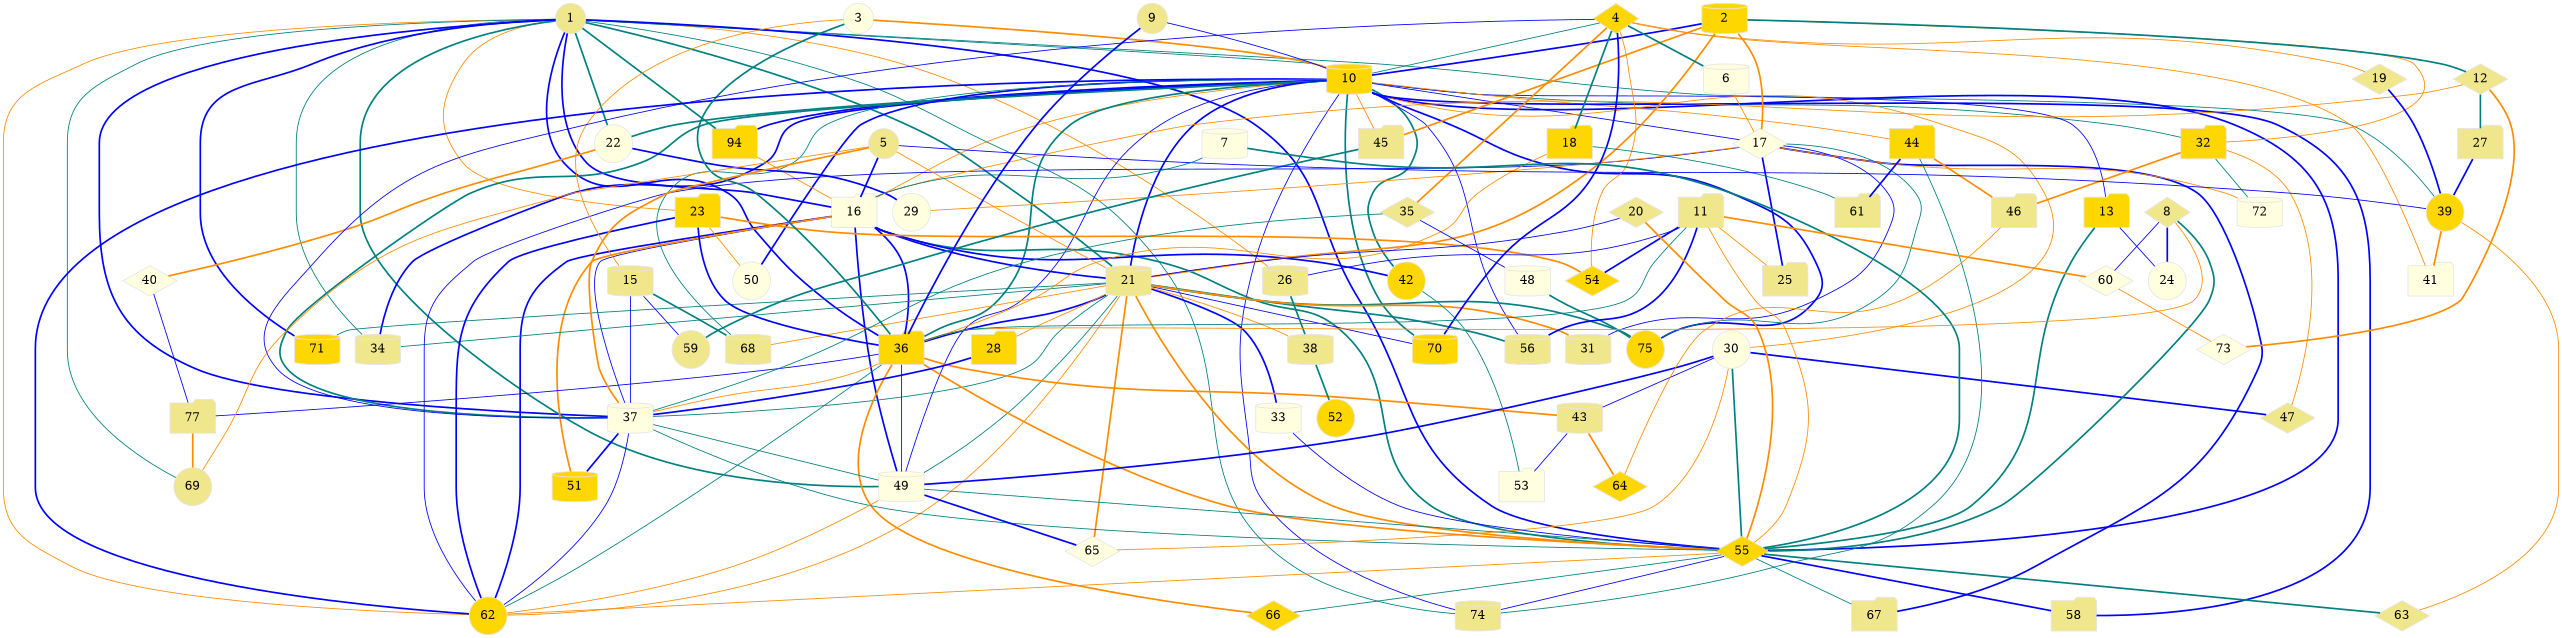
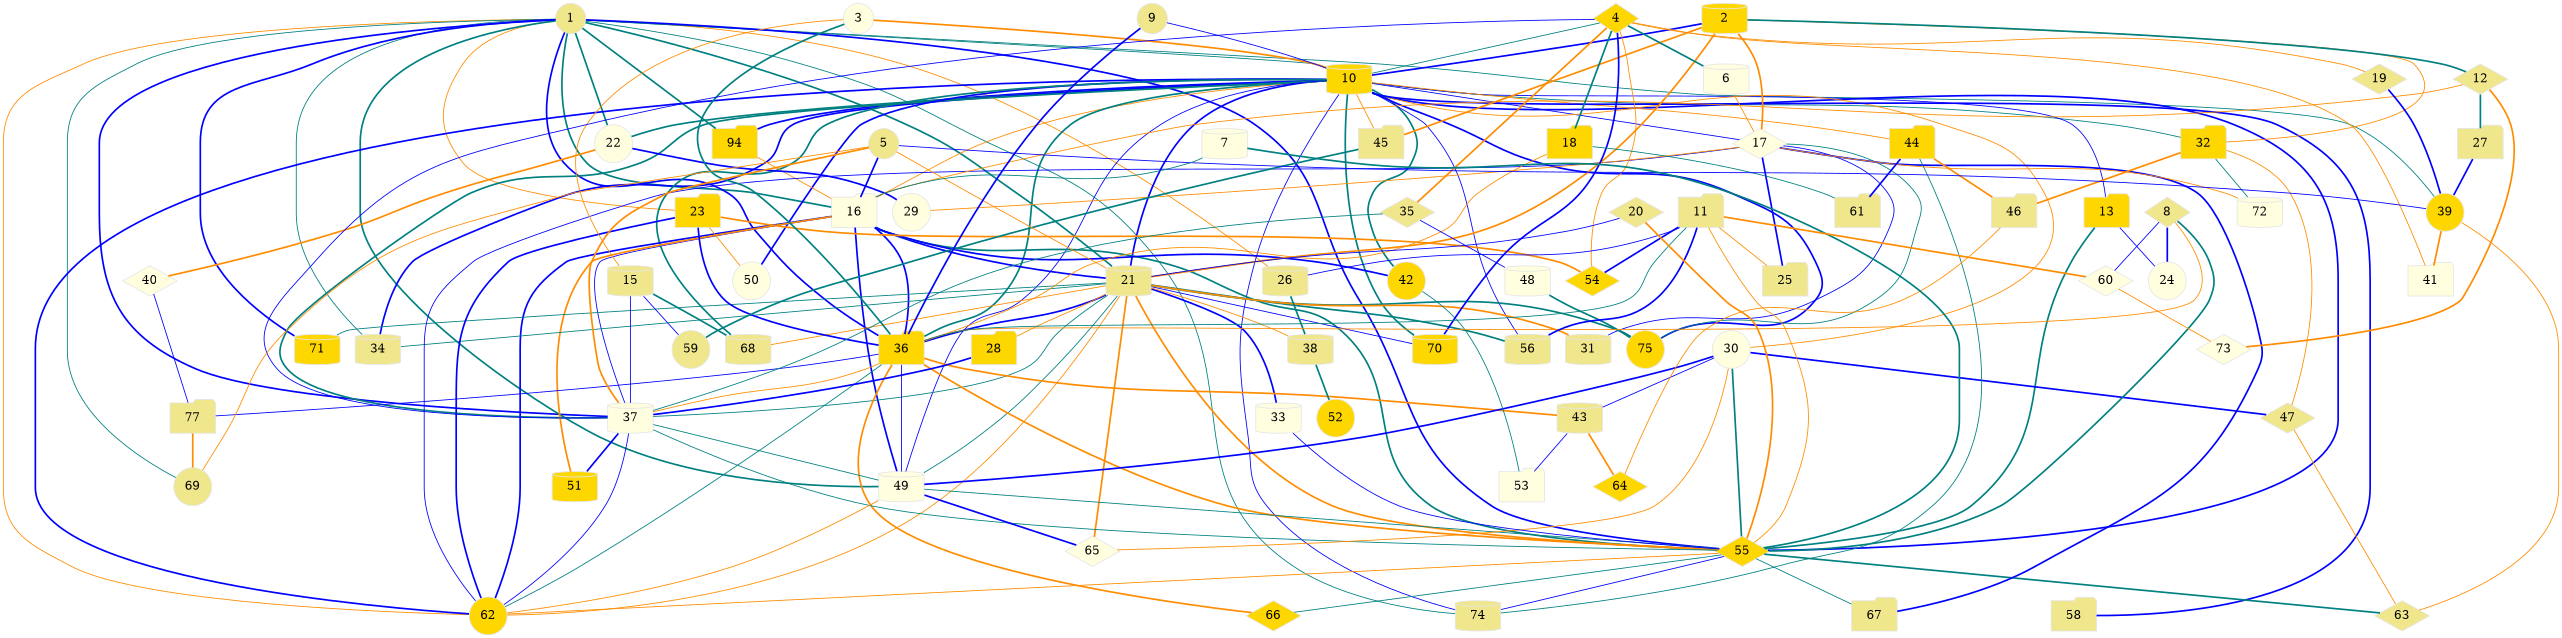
  graph {
    node [color=gray90 fillcolor=khaki shape=cylinder style=filled]
    edge [color=blue style=bold weight=1.0]
    1 [shape=circle]
    10 [fillcolor=gold]
    n3 [fillcolor=gold label=94 shape=folder]
    16 [fillcolor=lightyellow shape=folder]
    21
    22 [fillcolor=lightyellow shape=circle]
    23 [fillcolor=gold shape=folder]
    26
    34
    36 [fillcolor=gold shape=folder]
    37 [fillcolor=lightyellow]
    39 [fillcolor=gold shape=circle]
    49 [fillcolor=lightyellow]
    55 [fillcolor=gold shape=diamond]
    62 [fillcolor=gold shape=circle]
    69 [shape=circle]
    71 [fillcolor=gold]
    74
    17 [fillcolor=lightyellow shape=diamond]
    32 [fillcolor=gold shape=folder]
    45 [shape=folder]
    70 [fillcolor=gold]
    13 [fillcolor=gold shape=folder]
    30 [fillcolor=lightyellow shape=circle]
    42 [fillcolor=gold shape=circle]
    44 [fillcolor=gold shape=folder]
    50 [fillcolor=lightyellow shape=circle]
    56
    58 [shape=folder]
    68
    75 [fillcolor=gold shape=circle]
    51 [fillcolor=gold]
    31
    28 [fillcolor=gold shape=folder]
    33 [fillcolor=lightyellow]
    38
    65 [fillcolor=lightyellow shape=diamond]
    29 [fillcolor=lightyellow shape=circle]
    40 [fillcolor=lightyellow shape=diamond]
    54 [fillcolor=gold shape=diamond]
    43
    n42 [label=77 shape=folder]
    66 [fillcolor=gold shape=diamond]
    41 [fillcolor=lightyellow shape=folder]
    63 [shape=diamond]
    67 [shape=folder]
    2 [fillcolor=gold]
    12 [shape=diamond]
    27 [shape=folder]
    73 [fillcolor=lightyellow shape=diamond]
    25 [shape=folder]
    72 [fillcolor=lightyellow]
    47 [shape=diamond]
    46 [shape=folder]
    59 [shape=circle]
    3 [fillcolor=lightyellow shape=circle]
    15
    4 [fillcolor=gold shape=diamond]
    6 [fillcolor=lightyellow]
    18 [fillcolor=gold shape=folder]
    19 [shape=diamond]
    35 [shape=diamond]
    61 [shape=folder]
    48 [fillcolor=lightyellow]
    5 [shape=circle]
    7 [fillcolor=lightyellow]
    8 [shape=diamond]
    24 [fillcolor=lightyellow shape=circle]
    60 [fillcolor=lightyellow shape=diamond]
    9 [shape=circle]
    52 [fillcolor=gold shape=circle]
    53 [fillcolor=lightyellow shape=folder]
    11 [shape=folder]
    20 [shape=diamond]
    64 [fillcolor=gold shape=diamond]
    1 -- 10 [color=teal style=solid weight=2.0]
    1 -- n3 [color=teal]
-   1 -- 16 [weight=2.0]
+   1 -- 16 [color=teal weight=2.0]
    1 -- 21 [color=teal weight=2.0]
    1 -- 22 [color=teal]
    1 -- 23 [color=darkorange style=solid]
    1 -- 26 [color=darkorange style=solid]
    1 -- 34 [color=teal style=solid]
    1 -- 36 [weight=3.0]
    1 -- 37 [weight=2.0]
    1 -- 39 [color=teal style=solid weight=2.0]
    1 -- 49 [color=teal weight=2.0]
    1 -- 55 [weight=2.0]
    1 -- 62 [color=darkorange style=solid weight=2.0]
    1 -- 69 [color=teal style=solid]
    1 -- 71
    1 -- 74 [color=teal style=solid]
    10 -- n3
    10 -- 16 [color=darkorange style=solid]
    10 -- 21
    10 -- 22 [color=teal]
    10 -- 34
    10 -- 36 [color=teal]
    10 -- 37 [color=teal weight=2.0]
    10 -- 49 [style=solid]
    10 -- 55 [weight=3.0]
    10 -- 62 [weight=2.0]
    10 -- 74 [style=solid]
    10 -- 17 [style=solid]
    10 -- 32 [color=teal style=solid weight=2.0]
    10 -- 45 [color=darkorange style=solid]
    10 -- 70 [color=teal]
    10 -- 13 [style=solid]
    10 -- 30 [color=darkorange style=solid]
    10 -- 42 [color=teal]
    10 -- 44 [color=darkorange style=solid]
    10 -- 50
    10 -- 56 [style=solid]
    10 -- 58
-   10 -- 68 [color=teal style=solid]
+   10 -- 68 [color=teal]
    10 -- 75
    n3 -- 16 [color=darkorange style=solid]
    16 -- 21 [weight=3.0]
    16 -- 36
    16 -- 37 [style=solid]
    16 -- 49
    16 -- 55 [color=teal]
    16 -- 62
    16 -- 42
    16 -- 51 [color=darkorange]
    21 -- 34 [color=teal style=solid]
    21 -- 36
    21 -- 37 [color=teal style=solid]
    21 -- 49 [color=teal style=solid]
    21 -- 55 [color=darkorange]
    21 -- 62 [color=darkorange style=solid]
    21 -- 71 [color=teal style=solid weight=2.0]
    21 -- 70 [style=solid]
    21 -- 56 [color=teal]
    21 -- 68 [color=darkorange style=solid]
    21 -- 75 [color=teal]
    21 -- 31 [color=darkorange]
    21 -- 28 [color=darkorange style=solid]
    21 -- 33
    21 -- 38 [color=darkorange style=solid]
    21 -- 65 [color=darkorange]
    22 -- 29
    22 -- 40 [color=darkorange]
    23 -- 36
    23 -- 62
    23 -- 50 [color=darkorange style=solid]
    23 -- 54 [color=darkorange]
    26 -- 38 [color=teal]
    36 -- 37 [color=darkorange style=solid]
    36 -- 49 [style=solid weight=2.0]
    36 -- 55 [color=darkorange]
    36 -- 62 [color=teal style=solid]
    36 -- 43 [color=darkorange]
    36 -- n42 [style=solid weight=2.0]
    36 -- 66 [color=darkorange]
    37 -- 49 [color=teal style=solid]
    37 -- 55 [color=teal style=solid]
    37 -- 62 [style=solid]
    37 -- 51
    39 -- 41 [color=darkorange]
    39 -- 63 [color=darkorange style=solid]
    49 -- 55 [color=teal style=solid]
    49 -- 62 [color=darkorange style=solid]
    49 -- 65
    55 -- 62 [color=darkorange style=solid]
    55 -- 74 [style=solid]
-   55 -- 58
    55 -- 66 [color=teal style=solid]
    55 -- 63 [color=teal]
    55 -- 67 [color=teal style=solid]
    17 -- 62 [style=solid]
    17 -- 75 [color=teal style=solid]
    17 -- 31 [style=solid]
    17 -- 29 [color=darkorange style=solid]
    17 -- 67
    17 -- 25
    17 -- 72 [color=darkorange style=solid]
    32 -- 72 [color=teal style=solid]
    32 -- 47 [color=darkorange style=solid]
    32 -- 46 [color=darkorange]
    45 -- 59 [color=teal]
    13 -- 55 [color=teal]
    13 -- 24 [style=solid]
    30 -- 49
    30 -- 55 [color=teal]
    30 -- 65 [color=darkorange style=solid]
    30 -- 43 [style=solid]
    30 -- 47
    42 -- 53 [color=teal style=solid]
    44 -- 74 [color=teal style=solid]
    44 -- 46 [color=darkorange]
    44 -- 61
    28 -- 37
    33 -- 55 [style=solid]
    38 -- 52 [color=teal]
    40 -- n42 [style=solid]
    43 -- 53 [style=solid]
    43 -- 64 [color=darkorange]
    n42 -- 69 [color=darkorange]
    2 -- 10
    2 -- 21 [color=darkorange]
    2 -- 17 [color=darkorange]
    2 -- 32 [color=darkorange style=solid]
    2 -- 45 [color=darkorange]
    2 -- 12 [color=teal]
    12 -- 16 [color=darkorange style=solid]
    12 -- 27 [color=teal]
    12 -- 73 [color=darkorange]
    27 -- 39
+   47 -- 63 [color=darkorange style=solid]
    46 -- 64 [color=darkorange style=solid]
    3 -- 10 [color=darkorange]
    3 -- 36 [color=teal]
    3 -- 15 [color=darkorange style=solid]
    15 -- 37 [style=solid weight=2.0]
    15 -- 68 [color=teal]
    15 -- 59 [style=solid]
    4 -- 10 [color=teal style=solid]
    4 -- 37 [style=solid]
    4 -- 70
    4 -- 54 [color=darkorange style=solid]
    4 -- 41 [color=darkorange style=solid]
    4 -- 6 [color=teal]
    4 -- 18 [color=teal]
    4 -- 19 [color=darkorange style=solid]
    4 -- 35 [color=darkorange]
    6 -- 17 [color=darkorange style=solid]
    18 -- 36 [color=darkorange style=solid]
    18 -- 61 [color=teal style=solid]
    19 -- 39
    35 -- 37 [color=teal style=solid]
    35 -- 48 [style=solid]
    48 -- 75 [color=teal]
    5 -- 16
    5 -- 21 [color=darkorange style=solid]
    5 -- 37 [color=darkorange]
    5 -- 39 [style=solid]
    5 -- 69 [color=darkorange style=solid]
    7 -- 16 [color=teal style=solid]
    7 -- 55 [color=teal]
    8 -- 36 [color=darkorange style=solid]
    8 -- 55 [color=teal]
    8 -- 24
    8 -- 60 [style=solid]
    60 -- 73 [color=darkorange style=solid]
    9 -- 10 [style=solid]
    9 -- 36
    11 -- 26 [style=solid]
    11 -- 36 [color=teal style=solid]
    11 -- 55 [color=darkorange style=solid]
    11 -- 56
    11 -- 54
    11 -- 25 [color=darkorange style=solid]
    11 -- 60 [color=darkorange]
    20 -- 21 [style=solid]
    20 -- 55 [color=darkorange]
  }
